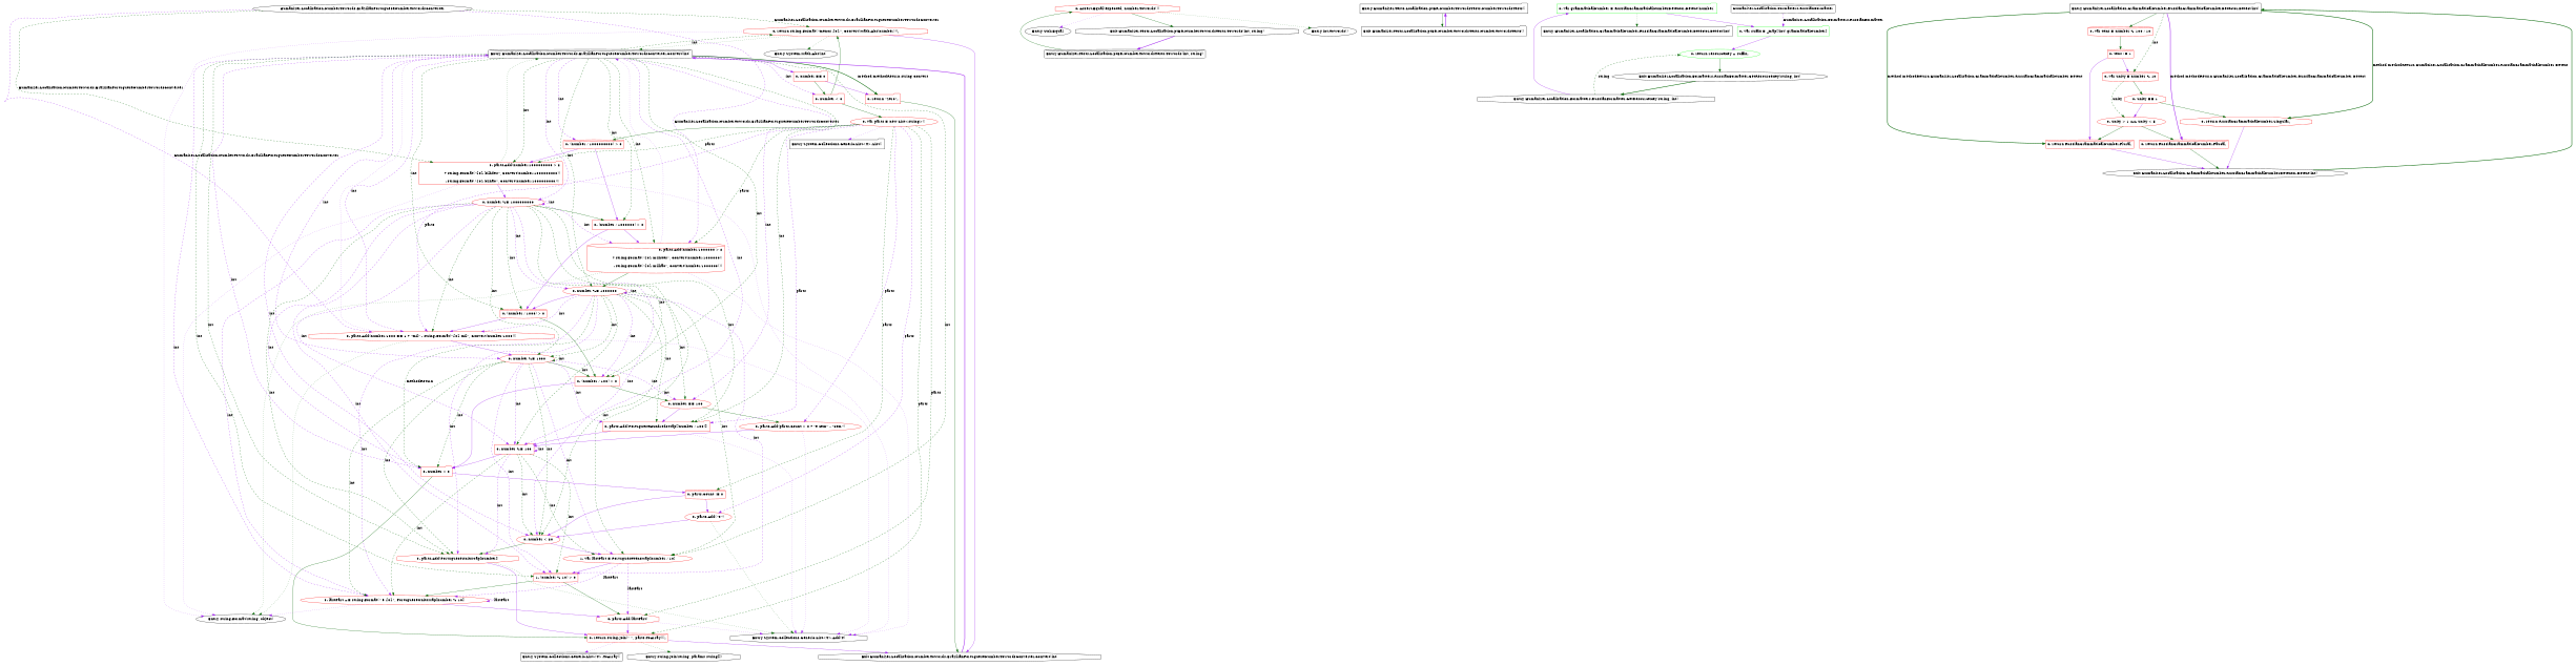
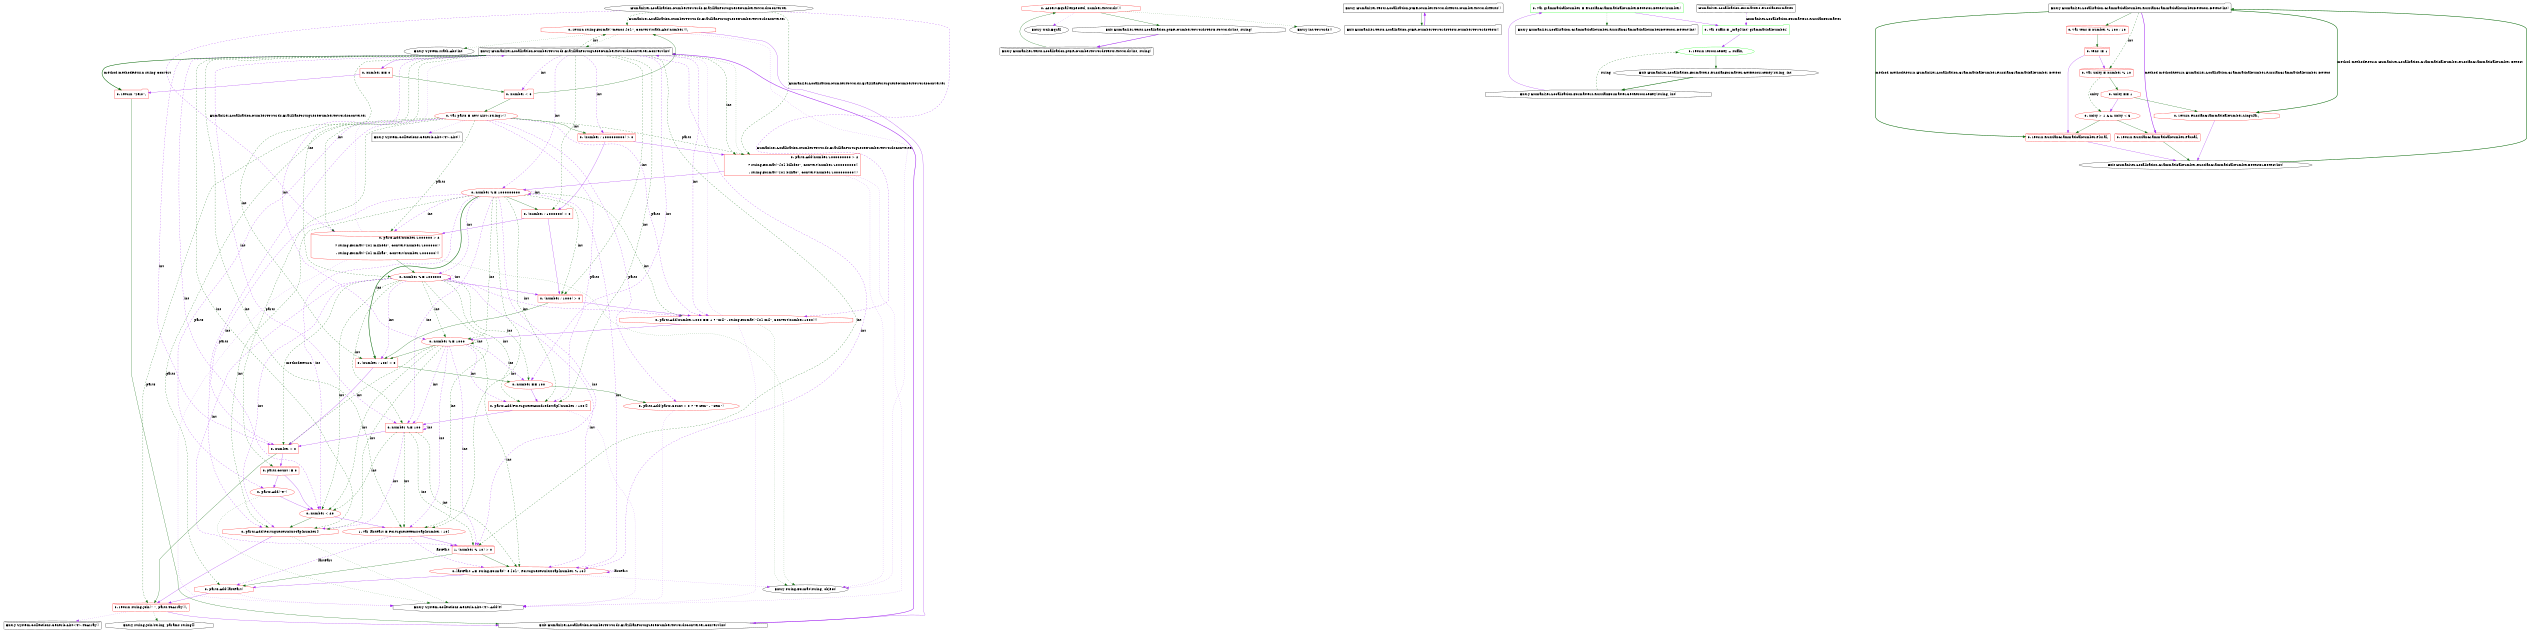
  digraph {
    node [shape=ellipse cluster="Humanizer.Localisation.NumberToWords.BrazilianPortugueseNumberToWordsConverter.Convert(int)" color=red community=0 span="0-0"]
    edge [color=purple style=dashed]
    n1 [label="Humanizer.Localisation.NumberToWords.BrazilianPortugueseNumberToWordsConverter" cluster="" color="" community="" span=""]
    n2 [label="0: return string.Format(''menos {0}'', Convert(Math.Abs(number)));" shape=octagon span="17-17"]
    n3 [community=1 label="0: parts.Add(number/1000000000 > 2\r\n                    ? string.Format(''{0} bilhões'', Convert(number/1000000000))\r\n                    : string.Format(''{0} bilhão'', Convert(number/1000000000)))" shape=folder span="23-25"]
    n4 [community=1 label="0: parts.Add(number/1000000 > 2\r\n                    ? string.Format(''{0} milhões'', Convert(number/1000000))\r\n                    : string.Format(''{0} milhão'', Convert(number/1000000)))" shape=cylinder span="32-34"]
    n5 [label="0: parts.Add(number/1000 == 1 ? ''mil'' : string.Format(''{0} mil'', Convert(number/1000)))" shape=octagon span="41-41"]
    n6 [label="Entry Humanizer.Localisation.NumberToWords.BrazilianPortugueseNumberToWordsConverter.Convert(int)" shape=cylinder span="11-11" color="" community=""]
    n7 [cluster="string.Format(string, object)" label="Entry string.Format(string, object)" color="" community=""]
    n8 [label="Exit Humanizer.Localisation.NumberToWords.BrazilianPortugueseNumberToWordsConverter.Convert(int)" shape=octagon span="11-11" color="" community=""]
    n9 [cluster="System.Math.Abs(int)" label="Entry System.Math.Abs(int)" color="" community=""]
    n10 [label="0: number %= 1000000000" span="27-27"]
    n11 [cluster="System.Collections.Generic.List<T>.Add(T)" label="Entry System.Collections.Generic.List<T>.Add(T)" shape=octagon color="" community=""]
    n12 [label="0: number %= 1000000" span="36-36"]
    n13 [label="0: number %= 1000" span="42-42"]
    n14 [label="0: number == 0" shape=folder span="13-13"]
    n15 [label="0: number < 0" shape=folder span="16-16"]
    n16 [label="0: (number / 1000000000) > 0" shape=cylinder span="21-21"]
    n17 [label="0: (number / 1000000) > 0" shape=folder span="30-30"]
    n18 [label="0: (number / 1000) > 0" shape=cylinder span="39-39"]
    n19 [label="0: (number / 100) > 0" shape=folder span="45-45"]
    n20 [label="0: number == 100" span="47-47"]
    n21 [label="0: parts.Add(PortugueseHundredsMap[(number / 100)])" shape=folder span="50-50"]
    n22 [label="0: number %= 100" shape=folder span="52-52"]
    n23 [label="0: number > 0" shape=folder span="55-55"]
    n24 [label="0: number < 20" span="60-60"]
    n25 [label="0: parts.Add(PortugueseUnitsMap[number])" shape=octagon span="61-61"]
    n26 [label="1: var lastPart = PortugueseTensMap[number / 10]" span="64-64"]
    n27 [label="1: (number % 10) > 0" shape=cylinder span="65-65"]
    n28 [label="0: lastPart += string.Format('' e {0}'', PortugueseUnitsMap[number % 10])" span="66-66"]
    n29 [label="0: return ''zero'';" shape=folder span="14-14"]
    n30 [label="0: var parts = new List<string>()" span="19-19"]
    n31 [label="0: parts.Add(parts.Count > 0 ? ''e cem'' : ''cem'')" span="48-48"]
    n32 [label="0: parts.Count != 0" shape=cylinder span="57-57"]
    n33 [label="0: return string.Join('' '', parts.ToArray());" shape=cylinder span="72-72"]
    n34 [label="0: parts.Add(lastPart)" shape=octagon span="68-68"]
    n35 [cluster="System.Collections.Generic.List<T>.List()" label="Entry System.Collections.Generic.List<T>.List()" shape=folder color="" community=""]
    n36 [label="0: parts.Add(''e'')" span="58-58"]
    n37 [cluster="System.Collections.Generic.List<T>.ToArray()" label="Entry System.Collections.Generic.List<T>.ToArray()" shape=cylinder color="" community=""]
    n38 [cluster="string.Join(string, params string[])" label="Entry string.Join(string, params string[])" shape=octagon color="" community=""]
    n39 [cluster="Unk.Equal" file="NumberToWordsTests.cs" label="Entry Unk.Equal" color="" community="" span=""]
    n40 [cluster="Humanizer.Tests.Localisation.ptBR.NumberToWordsTests.NumberToWordsTests()" file="NumberToWordsTests.cs" label="Entry Humanizer.Tests.Localisation.ptBR.NumberToWordsTests.NumberToWordsTests()" shape=folder span="7-7" color="" community=""]
    n41 [cluster="Humanizer.Tests.Localisation.ptBR.NumberToWordsTests.NumberToWordsTests()" file="NumberToWordsTests.cs" label="Exit Humanizer.Tests.Localisation.ptBR.NumberToWordsTests.NumberToWordsTests()" shape=folder span="7-7" color="" community=""]
    n42 [cluster="Humanizer.Tests.Localisation.ptBR.NumberToWordsTests.ToWords(int, string)" file="NumberToWordsTests.cs" label="Entry Humanizer.Tests.Localisation.ptBR.NumberToWordsTests.ToWords(int, string)" shape=cylinder span="41-41" color="" community=""]
    n43 [cluster="Humanizer.Tests.Localisation.ptBR.NumberToWordsTests.ToWords(int, string)" file="NumberToWordsTests.cs" label="0: Assert.Equal(expected, number.ToWords())" shape=octagon span="43-43"]
    n44 [cluster="Humanizer.Tests.Localisation.ptBR.NumberToWordsTests.ToWords(int, string)" file="NumberToWordsTests.cs" label="Exit Humanizer.Tests.Localisation.ptBR.NumberToWordsTests.ToWords(int, string)" shape=octagon span="41-41" color="" community=""]
    n45 [cluster="int.ToWords()" file="NumberToWordsTests.cs" label="Entry int.ToWords()" span="28-28" color="" community=""]
    n46 [cluster="Humanizer.Localisation.GrammaticalNumber.RussianGrammaticalNumberDetector.Detect(int)" file="RussianFormatter.cs" label="Entry Humanizer.Localisation.GrammaticalNumber.RussianGrammaticalNumberDetector.Detect(int)" shape=folder span="4-4" color="" community=""]
    n47 [cluster="Humanizer.Localisation.Formatters.RussianFormatter.GetResourceKey(string, int)" file="RussianFormatter.cs" label="Entry Humanizer.Localisation.Formatters.RussianFormatter.GetResourceKey(string, int)" shape=octagon span="8-8" color="" community=""]
    n48 [cluster="Humanizer.Localisation.Formatters.RussianFormatter.GetResourceKey(string, int)" color=green file="RussianFormatter.cs" label="0: var grammaticalNumber = RussianGrammaticalNumberDetector.Detect(number)" shape=folder span="10-10"]
    n49 [cluster="Humanizer.Localisation.Formatters.RussianFormatter.GetResourceKey(string, int)" color=green file="RussianFormatter.cs" label="0: return resourceKey + suffix;" span="12-12"]
    n50 [cluster="Humanizer.Localisation.Formatters.RussianFormatter.GetResourceKey(string, int)" color=green file="RussianFormatter.cs" label="0: var suffix = _map[(int) grammaticalNumber]" shape=folder span="11-11"]
    n51 [cluster="Humanizer.Localisation.Formatters.RussianFormatter.GetResourceKey(string, int)" file="RussianFormatter.cs" label="Exit Humanizer.Localisation.Formatters.RussianFormatter.GetResourceKey(string, int)" span="8-8" color="" community=""]
    n52 [file="RussianFormatter.cs" label="Humanizer.Localisation.Formatters.RussianFormatter" shape=cylinder cluster="" color="" community="" span=""]
    n53 [cluster="Humanizer.Localisation.GrammaticalNumber.RussianGrammaticalNumberDetector.Detect(int)" file="RussianGrammaticalNumberDetector.cs" label="Entry Humanizer.Localisation.GrammaticalNumber.RussianGrammaticalNumberDetector.Detect(int)" shape=folder span="4-4" color="" community=""]
    n54 [cluster="Humanizer.Localisation.GrammaticalNumber.RussianGrammaticalNumberDetector.Detect(int)" file="RussianGrammaticalNumberDetector.cs" label="0: var tens = number % 100 / 10" shape=cylinder span="6-6"]
    n55 [cluster="Humanizer.Localisation.GrammaticalNumber.RussianGrammaticalNumberDetector.Detect(int)" file="RussianGrammaticalNumberDetector.cs" label="0: var unity = number % 10" shape=cylinder span="9-9"]
    n56 [cluster="Humanizer.Localisation.GrammaticalNumber.RussianGrammaticalNumberDetector.Detect(int)" file="RussianGrammaticalNumberDetector.cs" label="0: return RussianGrammaticalNumber.Plural;" shape=cylinder span="18-18"]
    n57 [cluster="Humanizer.Localisation.GrammaticalNumber.RussianGrammaticalNumberDetector.Detect(int)" file="RussianGrammaticalNumberDetector.cs" label="0: return RussianGrammaticalNumber.Singular;" shape=octagon span="12-12"]
    n58 [cluster="Humanizer.Localisation.GrammaticalNumber.RussianGrammaticalNumberDetector.Detect(int)" file="RussianGrammaticalNumberDetector.cs" label="0: return RussianGrammaticalNumber.Paucal;" shape=cylinder span="15-15"]
    n59 [cluster="Humanizer.Localisation.GrammaticalNumber.RussianGrammaticalNumberDetector.Detect(int)" file="RussianGrammaticalNumberDetector.cs" label="0: tens != 1" shape=cylinder span="7-7"]
    n60 [cluster="Humanizer.Localisation.GrammaticalNumber.RussianGrammaticalNumberDetector.Detect(int)" file="RussianGrammaticalNumberDetector.cs" label="0: unity == 1" shape=octagon span="11-11"]
    n61 [cluster="Humanizer.Localisation.GrammaticalNumber.RussianGrammaticalNumberDetector.Detect(int)" file="RussianGrammaticalNumberDetector.cs" label="0: unity > 1 && unity < 5" span="14-14"]
    n62 [cluster="Humanizer.Localisation.GrammaticalNumber.RussianGrammaticalNumberDetector.Detect(int)" file="RussianGrammaticalNumberDetector.cs" label="Exit Humanizer.Localisation.GrammaticalNumber.RussianGrammaticalNumberDetector.Detect(int)" span="4-4" color="" community=""]
    n1 -> n2 [color=darkgreen label="Humanizer.Localisation.NumberToWords.BrazilianPortugueseNumberToWordsConverter"]
    n1 -> n3 [color=darkgreen label="Humanizer.Localisation.NumberToWords.BrazilianPortugueseNumberToWordsConverter"]
    n1 -> n4 [label="Humanizer.Localisation.NumberToWords.BrazilianPortugueseNumberToWordsConverter"]
    n1 -> n5 [label="Humanizer.Localisation.NumberToWords.BrazilianPortugueseNumberToWordsConverter"]
    n2 -> n6 [color=darkgreen style=dotted]
    n2 -> n7 [style=dotted]
    n2 -> n8 [style=solid]
    n2 -> n9 [color=darkgreen style=dotted]
    n3 -> n6 [color=darkgreen style=dotted]
    n3 -> n7 [style=dotted]
    n3 -> n10 [style=solid]
    n3 -> n11 [style=dotted]
    n4 -> n6 [style=dotted]
    n4 -> n7 [color=darkgreen style=dotted]
    n4 -> n11 [style=dotted]
    n4 -> n12 [color=darkgreen style=solid]
    n5 -> n6 [style=dotted]
    n5 -> n7 [color=darkgreen style=dotted]
    n5 -> n11 [style=dotted]
    n5 -> n13 [style=solid]
    n6 -> n2 [color=darkgreen label=int]
    n6 -> n3 [color=darkgreen label=int]
    n6 -> n4 [color=darkgreen label=int]
    n6 -> n5 [label=int]
    n6 -> n10 [label=int]
    n6 -> n12 [color=darkgreen label=int]
    n6 -> n13 [label=int]
    n6 -> n14 [style=solid]
    n6 -> n15 [label=int]
    n6 -> n16 [label=int]
    n6 -> n17 [color=darkgreen label=int]
    n6 -> n18 [color=darkgreen label=int]
    n6 -> n19 [color=darkgreen label=int]
    n6 -> n20 [label=int]
    n6 -> n21 [color=darkgreen label=int]
    n6 -> n22 [label=int]
    n6 -> n23 [label=int]
    n6 -> n24 [label=int]
    n6 -> n25 [color=darkgreen label=int]
    n6 -> n26 [color=darkgreen label=int]
    n6 -> n27 [color=darkgreen label=int]
    n6 -> n28 [label=int]
    n6 -> n29 [color=darkgreen label="method methodReturn string Convert" style=bold]
    n8 -> n6 [style=bold]
    n10 -> n4 [label=int]
    n10 -> n5 [color=darkgreen label=int]
    n10 -> n10 [label=int]
    n10 -> n12 [label=int]
    n10 -> n13 [color=darkgreen label=int]
    n10 -> n17 [color=darkgreen style=solid]
    n10 -> n18 [color=darkgreen label=int]
-   n10 -> n19 [color=darkgreen label=int]
+   n10 -> n19 [color=darkgreen label=int style=bold]
    n10 -> n21 [color=darkgreen label=int]
    n10 -> n22 [label=int]
    n10 -> n23 [label=int]
    n10 -> n24 [label=int]
    n10 -> n25 [color=darkgreen label=int]
    n10 -> n26 [color=darkgreen label=int]
    n10 -> n27 [label=int]
    n10 -> n28 [label=int]
    n12 -> n5 [label=int]
    n12 -> n12 [label=int]
    n12 -> n13 [color=darkgreen label=int]
    n12 -> n18 [style=solid]
    n12 -> n19 [label=int]
    n12 -> n20 [color=darkgreen label=int]
    n12 -> n21 [color=darkgreen label=int]
    n12 -> n22 [color=darkgreen label=int]
    n12 -> n23 [color=darkgreen label=methodReturn]
    n12 -> n24 [color=darkgreen label=int]
    n12 -> n25 [label=int]
    n12 -> n26 [color=darkgreen label=int]
    n12 -> n27 [label=int]
    n12 -> n28 [label=int]
    n13 -> n13 [color=darkgreen label=int]
    n13 -> n19 [color=darkgreen style=solid]
    n13 -> n20 [label=int]
    n13 -> n21 [label=int]
    n13 -> n22 [label=int]
    n13 -> n23 [color=darkgreen label=int]
    n13 -> n24 [color=darkgreen label=int]
    n13 -> n25 [color=darkgreen label=int]
    n13 -> n26 [label=int]
    n13 -> n27 [label=int]
    n13 -> n28 [color=darkgreen label=int]
    n14 -> n15 [color=darkgreen style=solid]
    n14 -> n29 [style=solid]
    n15 -> n2 [color=darkgreen style=solid]
    n15 -> n30 [color=darkgreen style=solid]
    n16 -> n3 [style=solid]
    n16 -> n17 [style=solid]
    n17 -> n4 [style=solid]
    n17 -> n18 [style=solid]
    n18 -> n5 [style=solid]
    n18 -> n19 [color=darkgreen style=solid]
    n19 -> n20 [color=darkgreen style=solid]
    n19 -> n23 [style=solid]
    n20 -> n21 [style=solid]
    n20 -> n31 [color=darkgreen style=solid]
    n21 -> n11 [style=dotted]
    n21 -> n22 [style=solid]
    n22 -> n22 [label=int]
    n22 -> n23 [style=solid]
    n22 -> n24 [color=darkgreen label=int]
    n22 -> n25 [label=int]
    n22 -> n26 [color=darkgreen label=int]
    n22 -> n27 [color=darkgreen label=int]
    n22 -> n28 [color=darkgreen label=int]
    n23 -> n32 [style=solid]
    n23 -> n33 [color=darkgreen style=solid]
    n24 -> n25 [color=darkgreen style=solid]
    n24 -> n26 [style=solid]
    n25 -> n11 [color=darkgreen style=dotted]
    n25 -> n33 [style=solid]
    n26 -> n27 [style=solid]
    n26 -> n28 [label=lastPart]
    n26 -> n34 [label=lastPart]
    n27 -> n28 [color=darkgreen style=solid]
    n27 -> n34 [color=darkgreen style=solid]
    n28 -> n7 [style=dotted]
    n28 -> n28 [label=lastPart]
    n28 -> n34 [style=solid]
    n29 -> n8 [color=darkgreen style=solid]
    n30 -> n3 [color=darkgreen label=parts]
    n30 -> n4 [color=darkgreen label=parts]
    n30 -> n5 [label=parts]
    n30 -> n16 [color=darkgreen style=solid]
    n30 -> n21 [label=parts]
+   n30 -> n25 [label=parts]
    n30 -> n31 [label=parts]
    n30 -> n32 [color=darkgreen label=parts]
    n30 -> n33 [color=darkgreen label=parts]
    n30 -> n34 [color=darkgreen label=parts]
    n30 -> n35 [style=dotted]
    n30 -> n36 [label=parts]
    n31 -> n11 [style=dotted]
-   n31 -> n22 [style=solid]
    n32 -> n24 [style=solid]
    n32 -> n36 [style=solid]
    n33 -> n8 [style=solid]
    n33 -> n37 [style=dotted]
    n33 -> n38 [color=darkgreen style=dotted]
    n34 -> n11 [style=dotted]
    n34 -> n33 [style=solid]
    n36 -> n11 [color=darkgreen style=dotted]
    n36 -> n24 [style=solid]
    n40 -> n41 [color=darkgreen style=solid]
    n41 -> n40 [style=bold]
    n42 -> n43 [color=darkgreen style=solid]
    n43 -> n39 [style=dotted]
    n43 -> n44 [color=darkgreen style=solid]
    n43 -> n45 [color=darkgreen style=dotted]
    n44 -> n42 [style=bold]
    n47 -> n48 [style=solid]
    n47 -> n49 [color=darkgreen label=string]
    n48 -> n46 [color=darkgreen style=dotted]
    n48 -> n50 [style=solid]
    n49 -> n51 [color=darkgreen style=solid]
    n50 -> n49 [style=solid]
    n51 -> n47 [color=darkgreen style=bold]
    n52 -> n50 [label="Humanizer.Localisation.Formatters.RussianFormatter"]
    n53 -> n54 [color=darkgreen style=solid]
    n53 -> n55 [color=darkgreen label=int]
    n53 -> n56 [color=darkgreen label="method methodReturn Humanizer.Localisation.GrammaticalNumber.RussianGrammaticalNumber Detect" style=bold]
    n53 -> n57 [color=darkgreen label="method methodReturn Humanizer.Localisation.GrammaticalNumber.RussianGrammaticalNumber Detect" style=bold]
    n53 -> n58 [label="method methodReturn Humanizer.Localisation.GrammaticalNumber.RussianGrammaticalNumber Detect" style=bold]
    n54 -> n59 [color=darkgreen style=solid]
    n55 -> n60 [color=darkgreen style=solid]
    n55 -> n61 [color=darkgreen label=unity]
    n56 -> n62 [style=solid]
    n57 -> n62 [style=solid]
    n58 -> n62 [color=darkgreen style=solid]
    n59 -> n55 [style=solid]
    n59 -> n56 [style=solid]
    n60 -> n57 [color=darkgreen style=solid]
    n60 -> n61 [style=solid]
    n61 -> n56 [color=darkgreen style=solid]
    n61 -> n58 [color=darkgreen style=solid]
    n62 -> n53 [color=darkgreen style=bold]
  }
